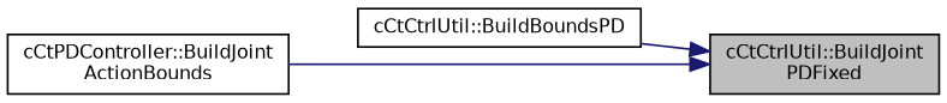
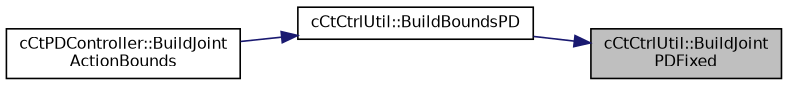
  digraph {
    rankdir=RL
    node [color=black fillcolor=white fontname=Helvetica fontsize=10 shape=record style=filled]
    edge [color=midnightblue dir=back fontname=Helvetica fontsize=10 labelfontname=Helvetica labelfontsize=10 style=solid]
    n1 [fillcolor=grey75 fontcolor=black height=0.2 label="cCtCtrlUtil::BuildJoint\lPDFixed" width=0.4]
    n2 [height=0.2 label="cCtCtrlUtil::BuildBoundsPD" width=0.4]
    n3 [height=0.2 label="cCtPDController::BuildJoint\lActionBounds" width=0.4]
    n1 -> n2
-   n1 -> n3
+   n2 -> n3
  }
